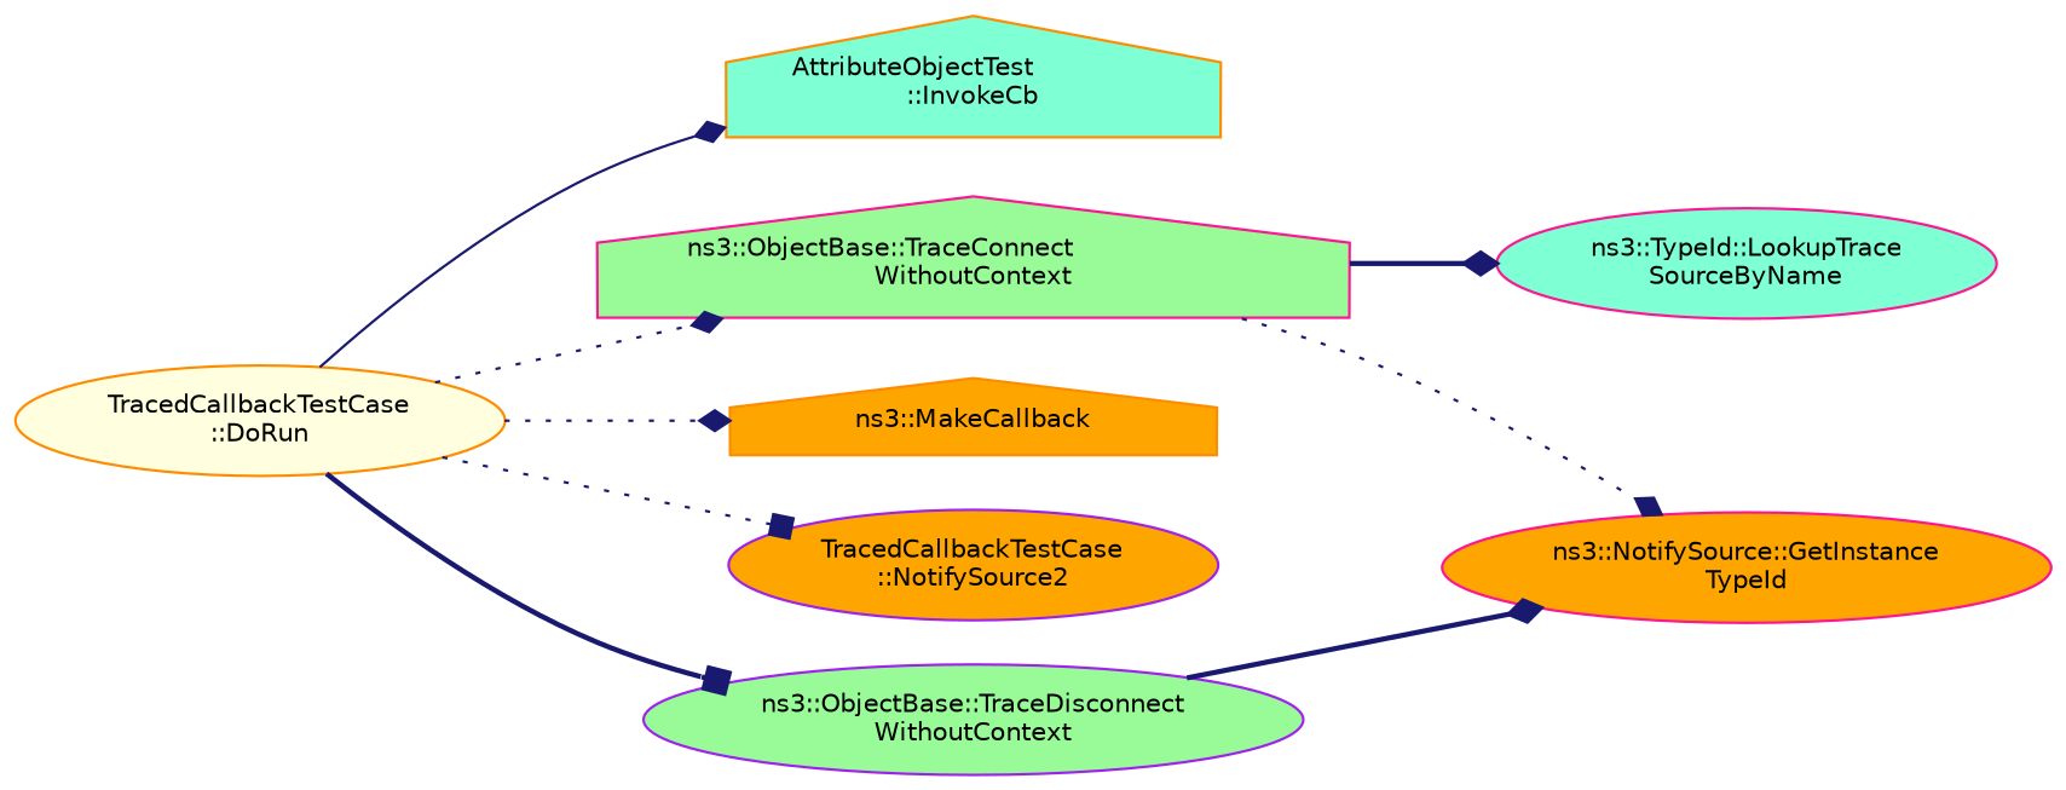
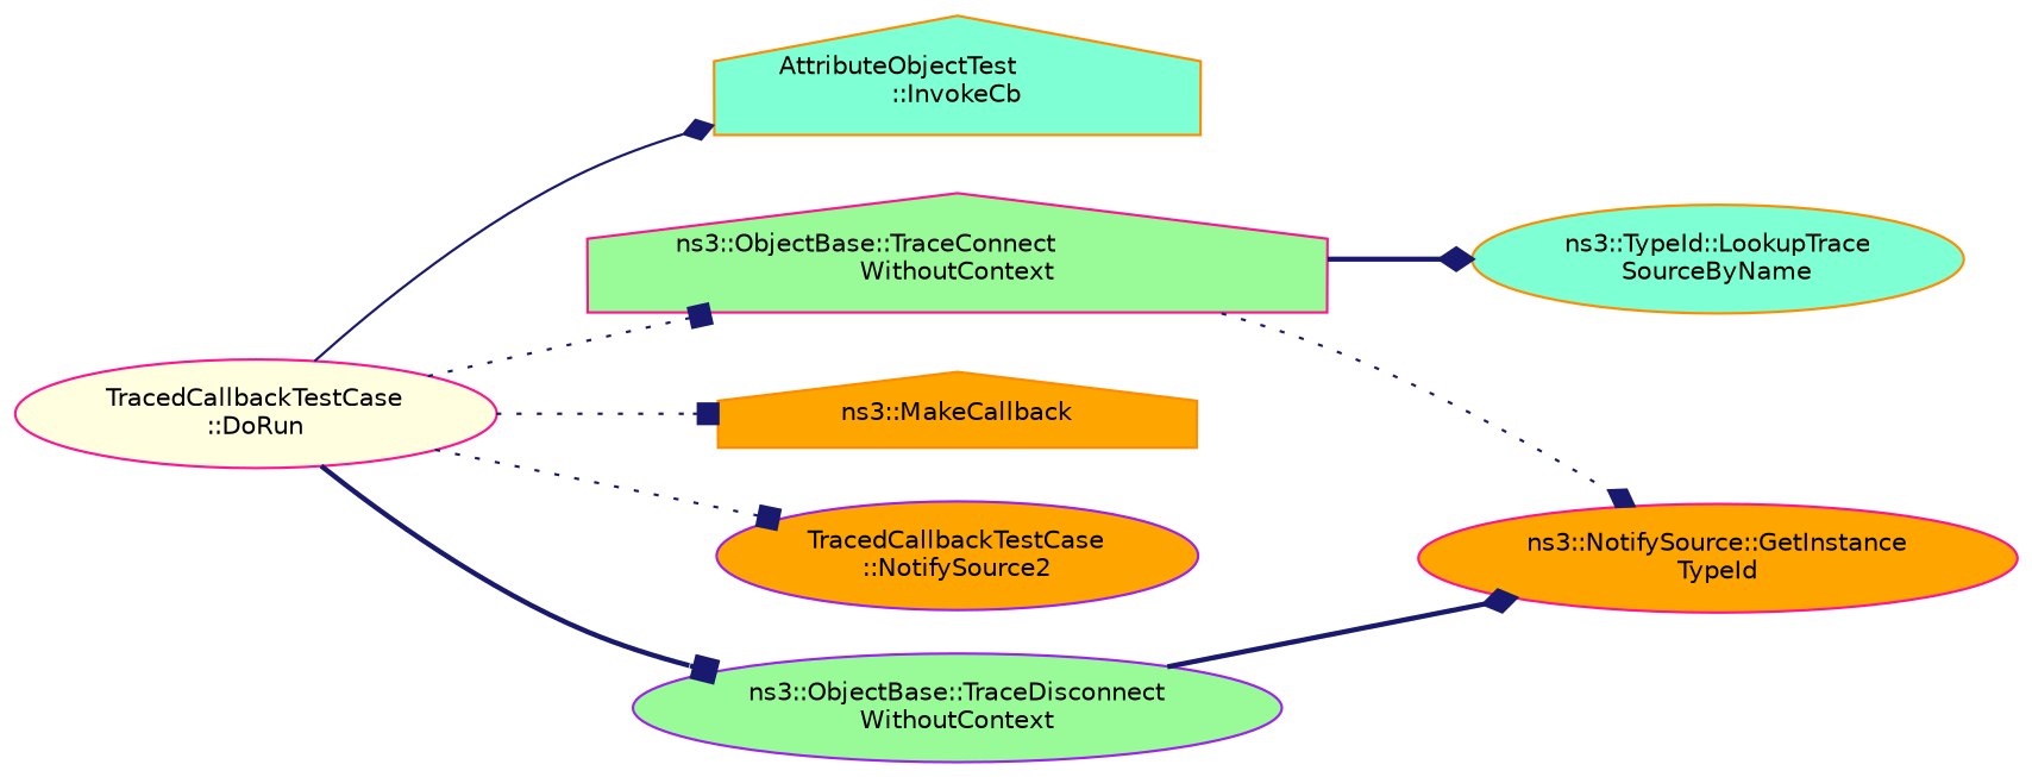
  digraph {
    rankdir=LR
    node [color=darkorange fillcolor=orange fontname=Helvetica fontsize=10 shape=ellipse style=filled]
    edge [arrowhead=diamond color=midnightblue fontname=Helvetica fontsize=10 labelfontname=Helvetica labelfontsize=10 style=dotted]
-   n1 [fillcolor=lightyellow fontcolor=black height=0.2 label="TracedCallbackTestCase\l::DoRun" width=0.4]
+   n1 [color=deeppink fillcolor=lightyellow fontcolor=black height=0.2 label="TracedCallbackTestCase\l::DoRun" width=0.4]
    n2 [fillcolor=aquamarine height=0.2 label="AttributeObjectTest\l::InvokeCb" shape=house width=0.4]
    n3 [color=deeppink fillcolor=palegreen height=0.2 label="ns3::ObjectBase::TraceConnect\lWithoutContext" shape=house width=0.4]
    n4 [height=0.2 label="ns3::MakeCallback" shape=house width=0.4]
    n5 [color=purple height=0.2 label="TracedCallbackTestCase\l::NotifySource2" width=0.4]
    n6 [color=purple fillcolor=palegreen height=0.2 label="ns3::ObjectBase::TraceDisconnect\lWithoutContext" width=0.4]
    n7 [color=deeppink height=0.2 label="ns3::NotifySource::GetInstance\lTypeId" width=0.4]
-   n8 [color=deeppink fillcolor=aquamarine height=0.2 label="ns3::TypeId::LookupTrace\lSourceByName" width=0.4]
+   n8 [fillcolor=aquamarine height=0.2 label="ns3::TypeId::LookupTrace\lSourceByName" width=0.4]
    n1 -> n2 [style=solid]
-   n1 -> n3
-   n1 -> n4
+   n1 -> n3 [arrowhead=box]
+   n1 -> n4 [arrowhead=box]
    n1 -> n5 [arrowhead=box]
    n1 -> n6 [arrowhead=box style=bold]
    n3 -> n7
    n3 -> n8 [style=bold]
    n6 -> n7 [style=bold]
  }
